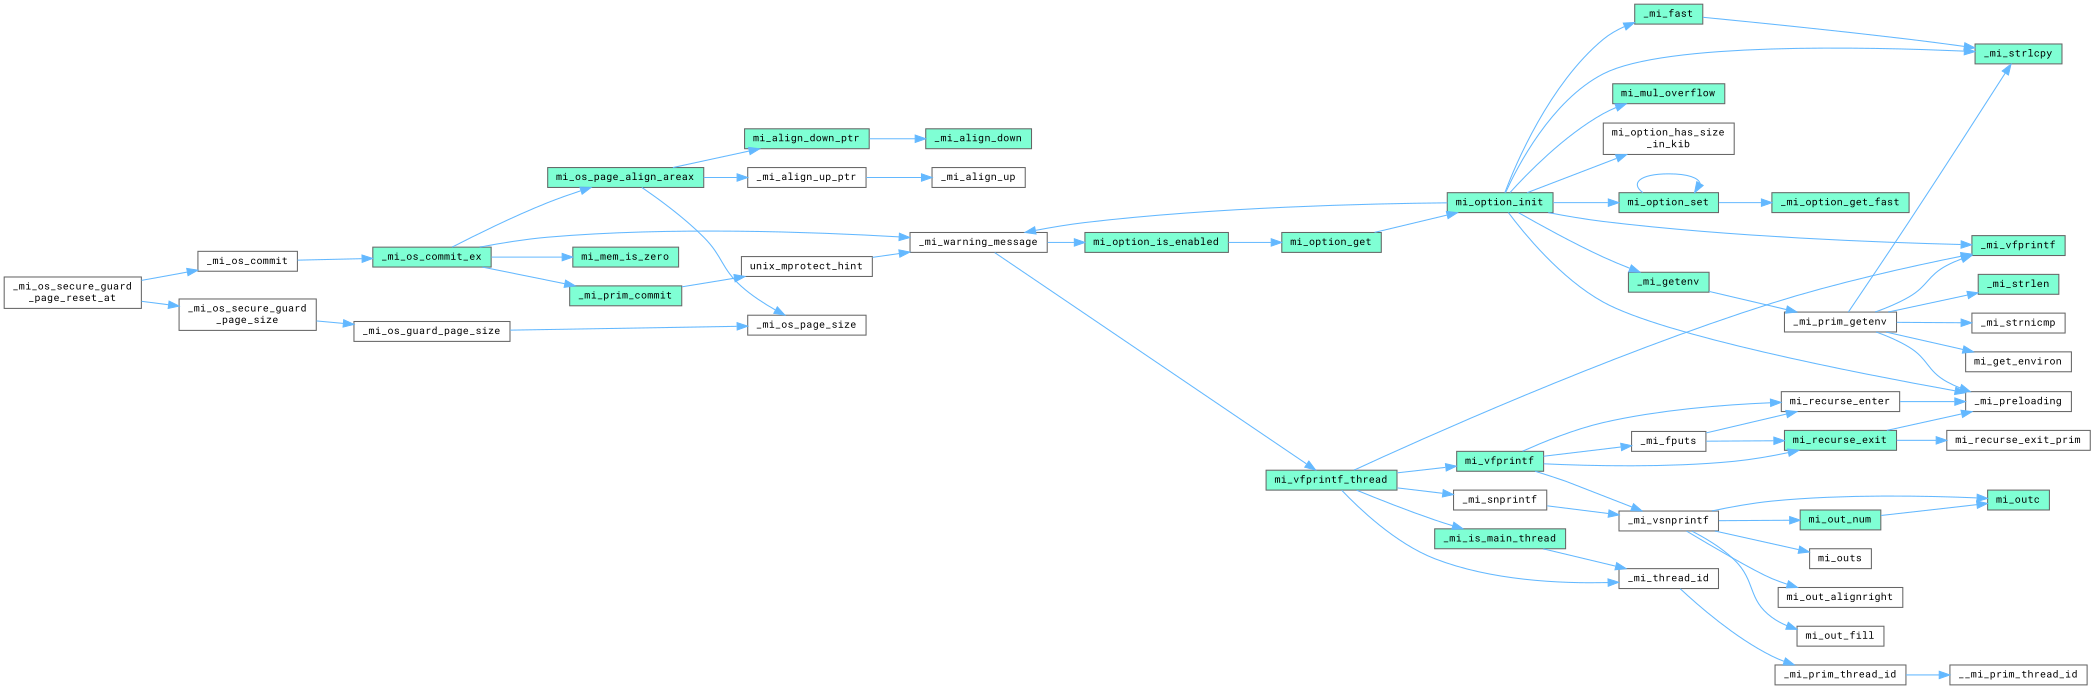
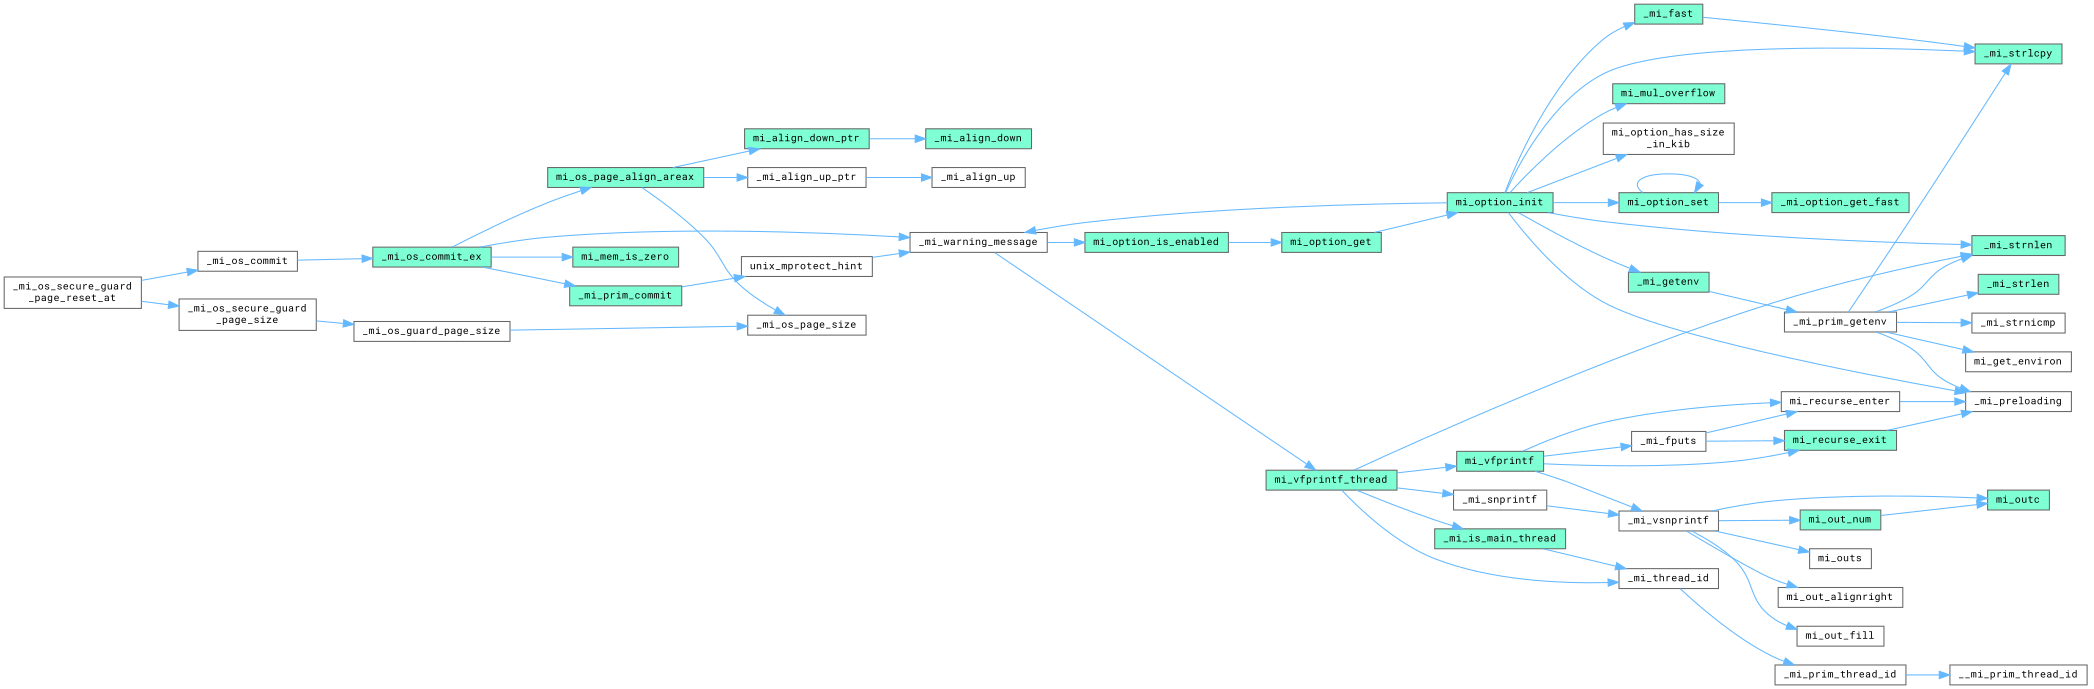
  digraph {
    fontname="Roboto Mono"
    rankdir=LR
    node [color=grey40 fillcolor=white fontname="Roboto Mono" fontsize=10 shape=box style=filled]
    edge [color=steelblue1 fontname="Roboto Mono" fontsize=10 labelfontname=Helvetica labelfontsize=10 style=solid]
    n1 [color=gray40 fontcolor=black height=0.2 label="_mi_os_secure_guard\l_page_reset_at" width=0.4]
    n2 [height=0.2 label=_mi_os_commit width=0.4]
    n3 [height=0.2 label="_mi_os_secure_guard\l_page_size" width=0.4]
    n4 [fillcolor=aquamarine height=0.2 label=_mi_os_commit_ex width=0.4]
    n5 [height=0.2 label=_mi_os_guard_page_size width=0.4]
    n6 [fillcolor=aquamarine height=0.2 label=_mi_prim_commit width=0.4]
    n7 [height=0.2 label=_mi_warning_message width=0.4]
    n8 [fillcolor=aquamarine height=0.2 label=mi_mem_is_zero width=0.4]
    n9 [fillcolor=aquamarine height=0.2 label=mi_os_page_align_areax width=0.4]
    n10 [height=0.2 label=unix_mprotect_hint width=0.4]
    n11 [fillcolor=aquamarine height=0.2 label=mi_option_is_enabled width=0.4]
    n12 [fillcolor=aquamarine height=0.2 label=mi_vfprintf_thread width=0.4]
    n13 [height=0.2 label=_mi_align_up_ptr width=0.4]
    n14 [height=0.2 label=_mi_os_page_size width=0.4]
    n15 [fillcolor=aquamarine height=0.2 label=mi_align_down_ptr width=0.4]
    n16 [fillcolor=aquamarine height=0.2 label=mi_option_get width=0.4]
-   n17 [fillcolor=aquamarine height=0.2 label=_mi_vfprintf width=0.4]
+   n17 [fillcolor=aquamarine height=0.2 label=_mi_strnlen width=0.4]
    n18 [fillcolor=aquamarine height=0.2 label=_mi_is_main_thread width=0.4]
    n19 [height=0.2 label=_mi_thread_id width=0.4]
    n20 [height=0.2 label=_mi_snprintf width=0.4]
    n21 [fillcolor=aquamarine height=0.2 label=mi_vfprintf width=0.4]
    n22 [fillcolor=aquamarine height=0.2 label=mi_option_init width=0.4]
    n23 [fillcolor=aquamarine height=0.2 label=_mi_getenv width=0.4]
    n24 [height=0.2 label=_mi_preloading width=0.4]
    n25 [fillcolor=aquamarine height=0.2 label=_mi_strlcpy width=0.4]
    n26 [fillcolor=aquamarine height=0.2 label=_mi_fast width=0.4]
    n27 [fillcolor=aquamarine height=0.2 label=mi_mul_overflow width=0.4]
    n28 [height=0.2 label="mi_option_has_size\l_in_kib" width=0.4]
    n29 [fillcolor=aquamarine height=0.2 label=mi_option_set width=0.4]
    n30 [height=0.2 label=_mi_prim_getenv width=0.4]
    n31 [fillcolor=aquamarine height=0.2 label=_mi_option_get_fast width=0.4]
    n32 [fillcolor=aquamarine height=0.2 label=_mi_strlen width=0.4]
    n33 [height=0.2 label=_mi_strnicmp width=0.4]
    n34 [height=0.2 label=mi_get_environ width=0.4]
    n35 [height=0.2 label=_mi_prim_thread_id width=0.4]
    n36 [height=0.2 label=_mi_vsnprintf width=0.4]
    n37 [height=0.2 label=_mi_fputs width=0.4]
    n38 [height=0.2 label=mi_recurse_enter width=0.4]
    n39 [fillcolor=aquamarine height=0.2 label=mi_recurse_exit width=0.4]
    n40 [height=0.2 label=__mi_prim_thread_id width=0.4]
    n41 [height=0.2 label=mi_out_alignright width=0.4]
    n42 [height=0.2 label=mi_out_fill width=0.4]
    n43 [fillcolor=aquamarine height=0.2 label=mi_out_num width=0.4]
    n44 [fillcolor=aquamarine height=0.2 label=mi_outc width=0.4]
    n45 [height=0.2 label=mi_outs width=0.4]
-   n46 [height=0.2 label=mi_recurse_exit_prim width=0.4]
    n47 [height=0.2 label=_mi_align_up width=0.4]
    n48 [fillcolor=aquamarine height=0.2 label=_mi_align_down width=0.4]
    n1 -> n2
    n1 -> n3
    n2 -> n4
    n3 -> n5
    n4 -> n6
    n4 -> n7
    n4 -> n8
    n4 -> n9
    n5 -> n14
    n6 -> n10
    n7 -> n11
    n7 -> n12
    n9 -> n13
    n9 -> n14
    n9 -> n15
    n10 -> n7
    n11 -> n16
    n12 -> n17
    n12 -> n18
    n12 -> n19
    n12 -> n20
    n12 -> n21
    n13 -> n47
    n15 -> n48
    n16 -> n22
    n18 -> n19
    n19 -> n35
    n20 -> n36
    n21 -> n36
    n21 -> n37
    n21 -> n38
    n21 -> n39
    n22 -> n7
    n22 -> n17
    n22 -> n23
    n22 -> n24
    n22 -> n25
    n22 -> n26
    n22 -> n27
    n22 -> n28
    n22 -> n29
    n23 -> n30
    n26 -> n25
    n29 -> n29
    n29 -> n31
    n30 -> n17
    n30 -> n24
    n30 -> n25
    n30 -> n32
    n30 -> n33
    n30 -> n34
    n35 -> n40
    n36 -> n41
    n36 -> n42
    n36 -> n43
    n36 -> n44
    n36 -> n45
    n37 -> n38
    n37 -> n39
    n38 -> n24
    n39 -> n24
-   n39 -> n46
    n43 -> n44
  }
